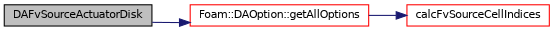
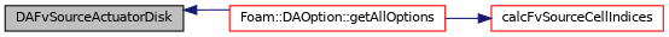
  digraph {
    rankdir=LR
    node [color=red fontname=Helvetica fontsize=10 shape=record]
    edge [color=midnightblue fontname=Helvetica fontsize=10 labelfontname=Helvetica labelfontsize=10 style=solid]
    n1 [color=black fillcolor=grey75 fontcolor=black height=0.2 label=DAFvSourceActuatorDisk style=filled width=0.4]
    n2 [height=0.2 label="Foam::DAOption::getAllOptions" width=0.4]
    n3 [height=0.2 label=calcFvSourceCellIndices width=0.4]
-   n1 -> n2
+   n2 -> n1
    n2 -> n3
  }
